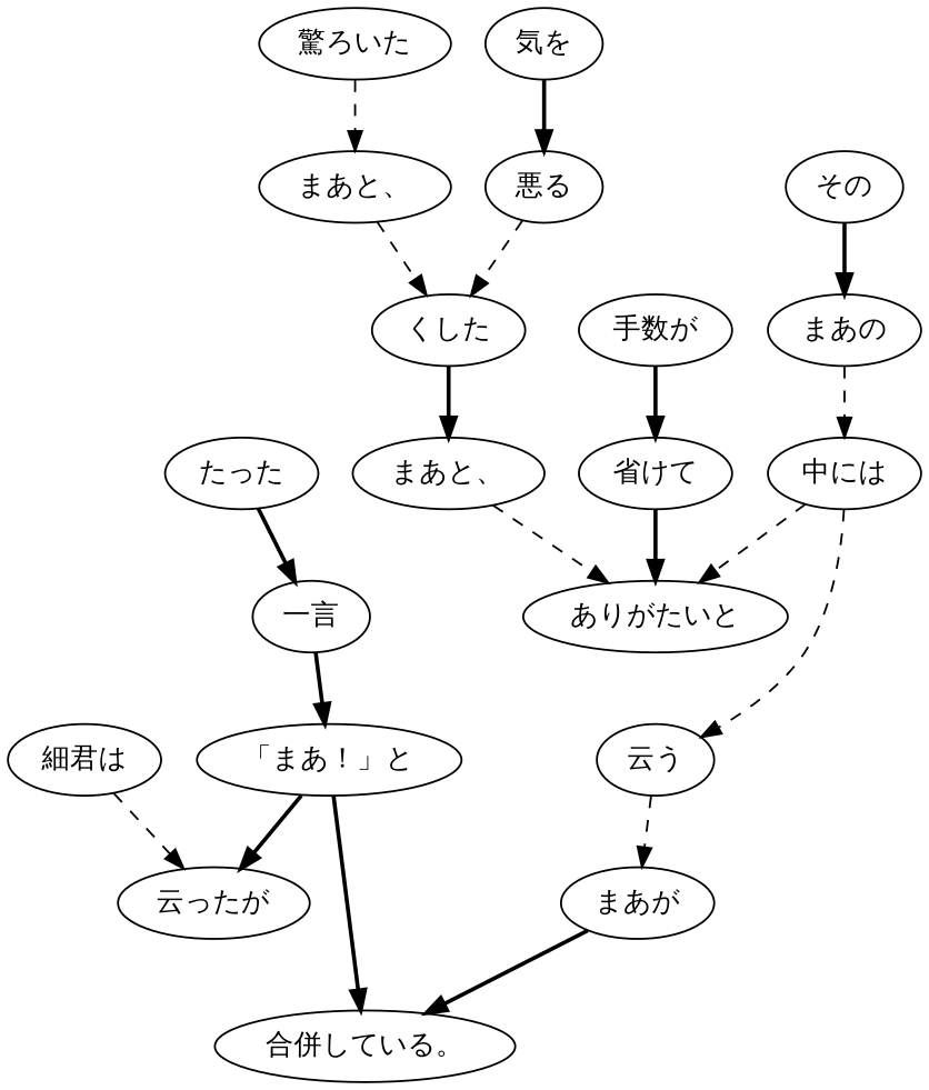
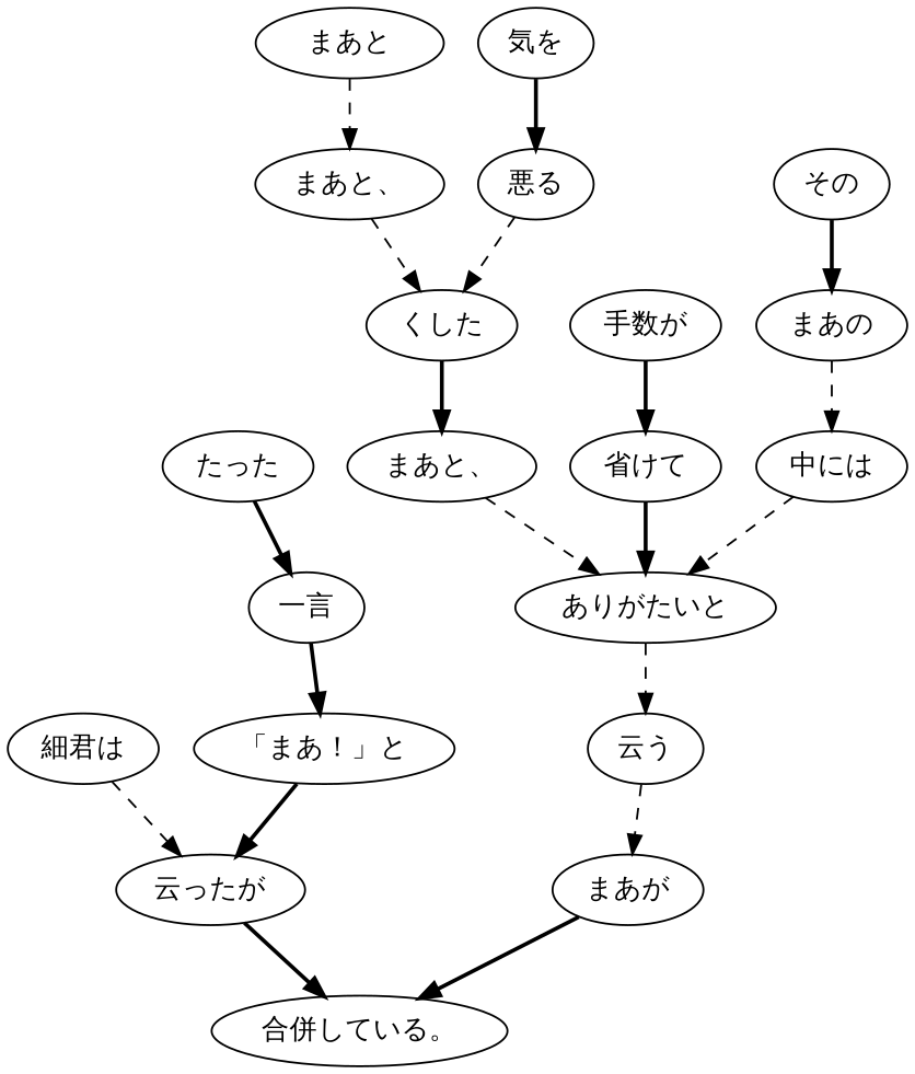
  digraph {
    edge [style=bold]
    n1 [label="細君は"]
    n2 [label="云ったが"]
    n3 [label="合併している。"]
    n4 [label="たった"]
    n5 [label="一言"]
    n6 [label="「まあ！」と"]
    n7 [label="その"]
    n8 [label="まあの"]
    n9 [label="中には"]
    n10 [label="ありがたいと"]
    n11 [label="云う"]
-   n12 [label="驚ろいた"]
+   n12 [label="まあと"]
    n13 [label="まあと、"]
    n14 [label="くした"]
    n15 [label="まあと、"]
    n16 [label="気を"]
    n17 [label="悪る"]
    n18 [label="手数が"]
    n19 [label="省けて"]
    n20 [label="まあが"]
    n1 -> n2 [style=dashed]
-   n6 -> n3
+   n2 -> n3
    n4 -> n5
    n5 -> n6
    n6 -> n2
    n7 -> n8
    n8 -> n9 [style=dashed]
    n9 -> n10 [style=dashed]
-   n9 -> n11 [style=dashed]
+   n10 -> n11 [style=dashed]
    n11 -> n20 [style=dashed]
    n12 -> n13 [style=dashed]
    n13 -> n14 [style=dashed]
    n14 -> n15
    n15 -> n10 [style=dashed]
    n16 -> n17
    n17 -> n14 [style=dashed]
    n18 -> n19
    n19 -> n10
    n20 -> n3
  }
